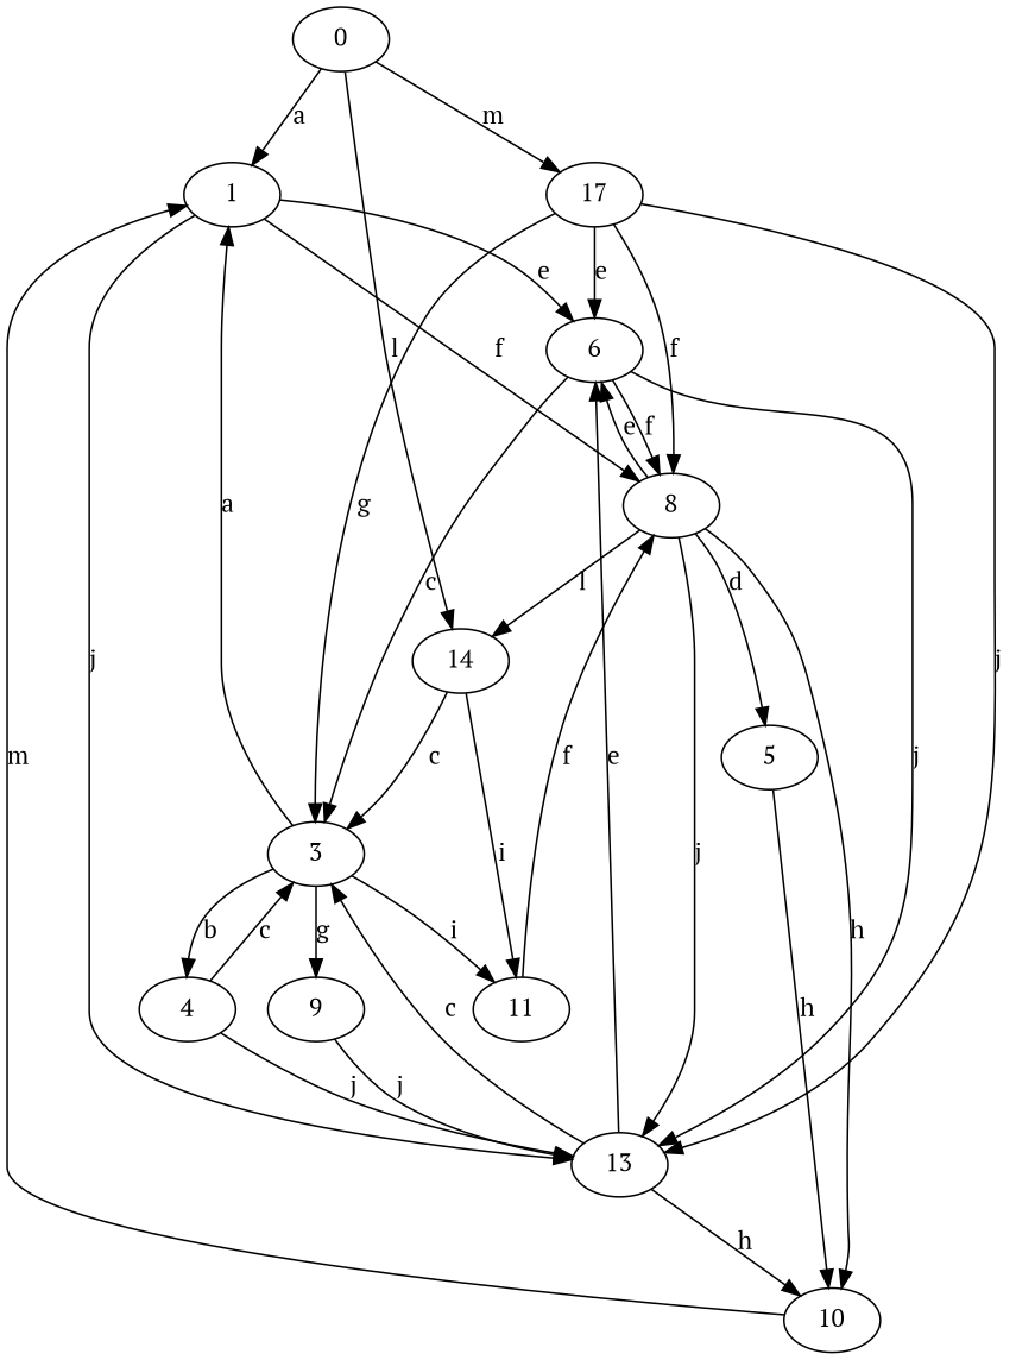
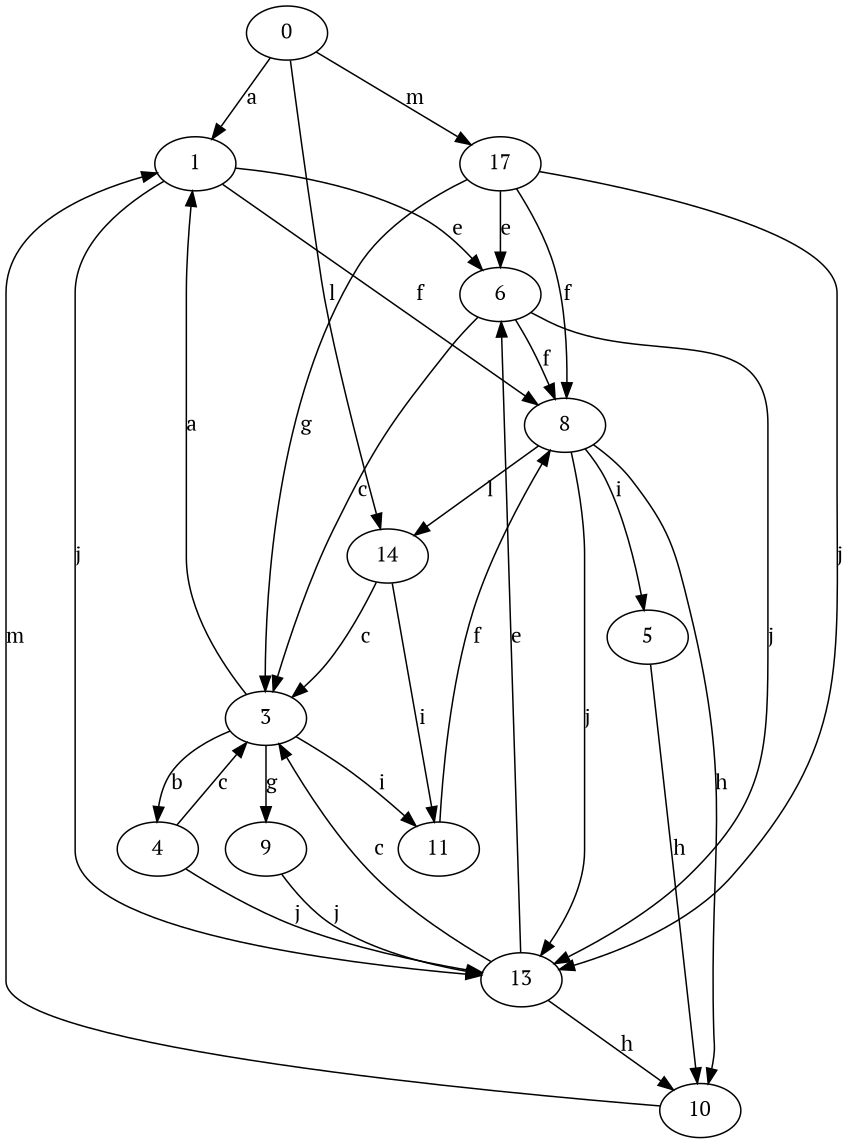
  strict digraph {
    fontname="PT Serif"
    node [fontname="PT Serif"]
    edge [fontname="PT Serif"]
    0
    1
    14
    17
    6
    8
    13
    3
    11
    5
    10
    n12 [label=4]
    9
    0 -> 1 [label=a]
    0 -> 14 [label=l]
    0 -> 17 [label=m]
    1 -> 6 [label=e]
    1 -> 8 [label=f]
    1 -> 13 [label=j]
    14 -> 3 [label=c]
    14 -> 11 [label=i]
    17 -> 6 [label=e]
    17 -> 8 [label=f]
    17 -> 13 [label=j]
    17 -> 3 [label=g]
    6 -> 8 [label=f]
    6 -> 13 [label=j]
    6 -> 3 [label=c]
    8 -> 14 [label=l]
-   8 -> 6 [label=e]
    8 -> 13 [label=j]
-   8 -> 5 [label=d]
+   8 -> 5 [label=i]
    8 -> 10 [label=h]
    13 -> 6 [label=e]
    13 -> 3 [label=c]
    13 -> 10 [label=h]
    3 -> 1 [label=a]
    3 -> 11 [label=i]
    3 -> n12 [label=b]
    3 -> 9 [label=g]
    11 -> 8 [label=f]
    5 -> 10 [label=h]
    10 -> 1 [label=m]
    n12 -> 13 [label=j]
    n12 -> 3 [label=c]
    9 -> 13 [label=j]
  }
